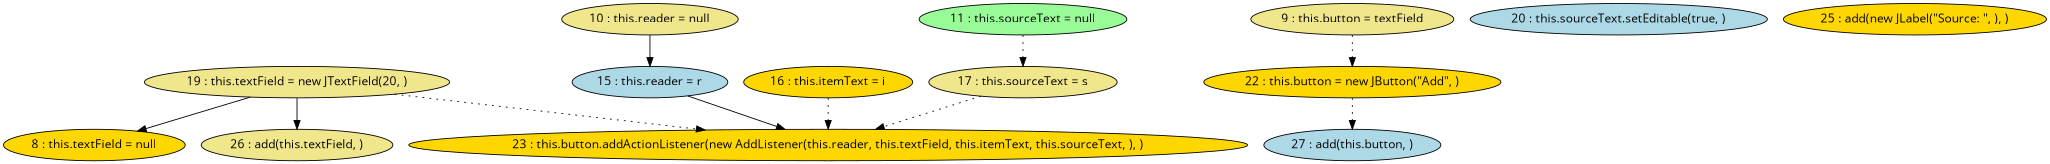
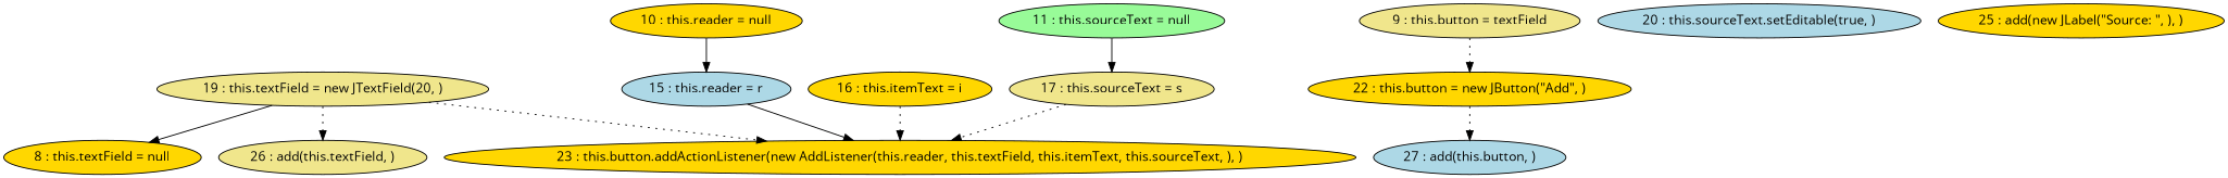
  digraph {
    fontname="Open Sans"
    node [fillcolor=gold fontname="Open Sans" style=filled]
    edge [fontname="Open Sans" style=solid]
    "19 : this.textField = new JTextField(20, )" [fillcolor=khaki]
    "8 : this.textField = null"
    "23 : this.button.addActionListener(new AddListener(this.reader, this.textField, this.itemText, this.sourceText, ), )"
    "26 : add(this.textField, )" [fillcolor=khaki]
    n5 [fillcolor=khaki label="9 : this.button = textField"]
    "22 : this.button = new JButton(\"Add\", )"
    "27 : add(this.button, )" [fillcolor=lightblue]
    "15 : this.reader = r" [fillcolor=lightblue]
-   "10 : this.reader = null" [fillcolor=khaki]
+   "10 : this.reader = null"
    "16 : this.itemText = i"
    "11 : this.sourceText = null" [fillcolor=palegreen]
    "17 : this.sourceText = s" [fillcolor=khaki]
    n13 [fillcolor=lightblue label="20 : this.sourceText.setEditable(true, )"]
    "25 : add(new JLabel(\"Source: \", ), )"
    "19 : this.textField = new JTextField(20, )" -> "8 : this.textField = null"
    "19 : this.textField = new JTextField(20, )" -> "23 : this.button.addActionListener(new AddListener(this.reader, this.textField, this.itemText, this.sourceText, ), )" [style=dotted]
-   "19 : this.textField = new JTextField(20, )" -> "26 : add(this.textField, )"
+   "19 : this.textField = new JTextField(20, )" -> "26 : add(this.textField, )" [style=dotted]
    n5 -> "22 : this.button = new JButton(\"Add\", )" [style=dotted]
    "22 : this.button = new JButton(\"Add\", )" -> "27 : add(this.button, )" [style=dotted]
    "15 : this.reader = r" -> "23 : this.button.addActionListener(new AddListener(this.reader, this.textField, this.itemText, this.sourceText, ), )"
    "10 : this.reader = null" -> "15 : this.reader = r"
    "16 : this.itemText = i" -> "23 : this.button.addActionListener(new AddListener(this.reader, this.textField, this.itemText, this.sourceText, ), )" [style=dotted]
-   "11 : this.sourceText = null" -> "17 : this.sourceText = s" [style=dotted]
+   "11 : this.sourceText = null" -> "17 : this.sourceText = s"
    "17 : this.sourceText = s" -> "23 : this.button.addActionListener(new AddListener(this.reader, this.textField, this.itemText, this.sourceText, ), )" [style=dotted]
  }
